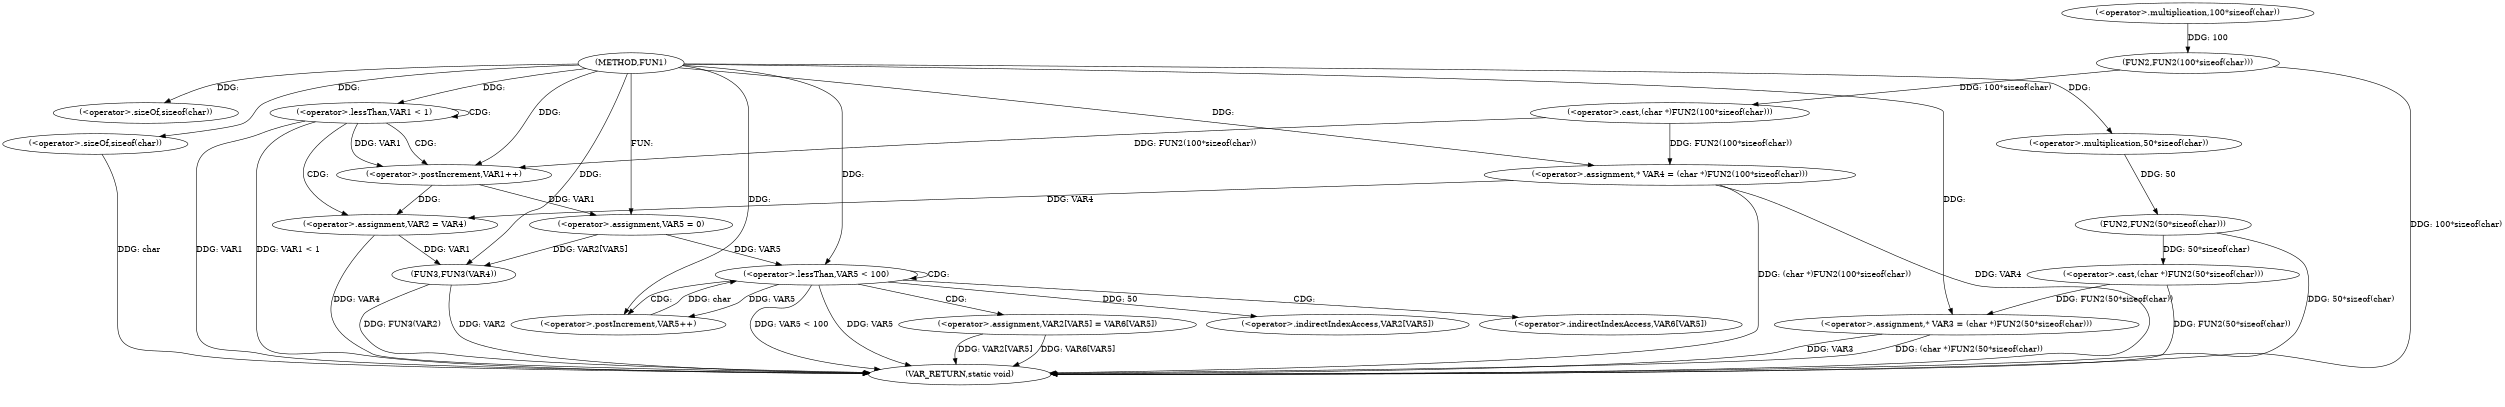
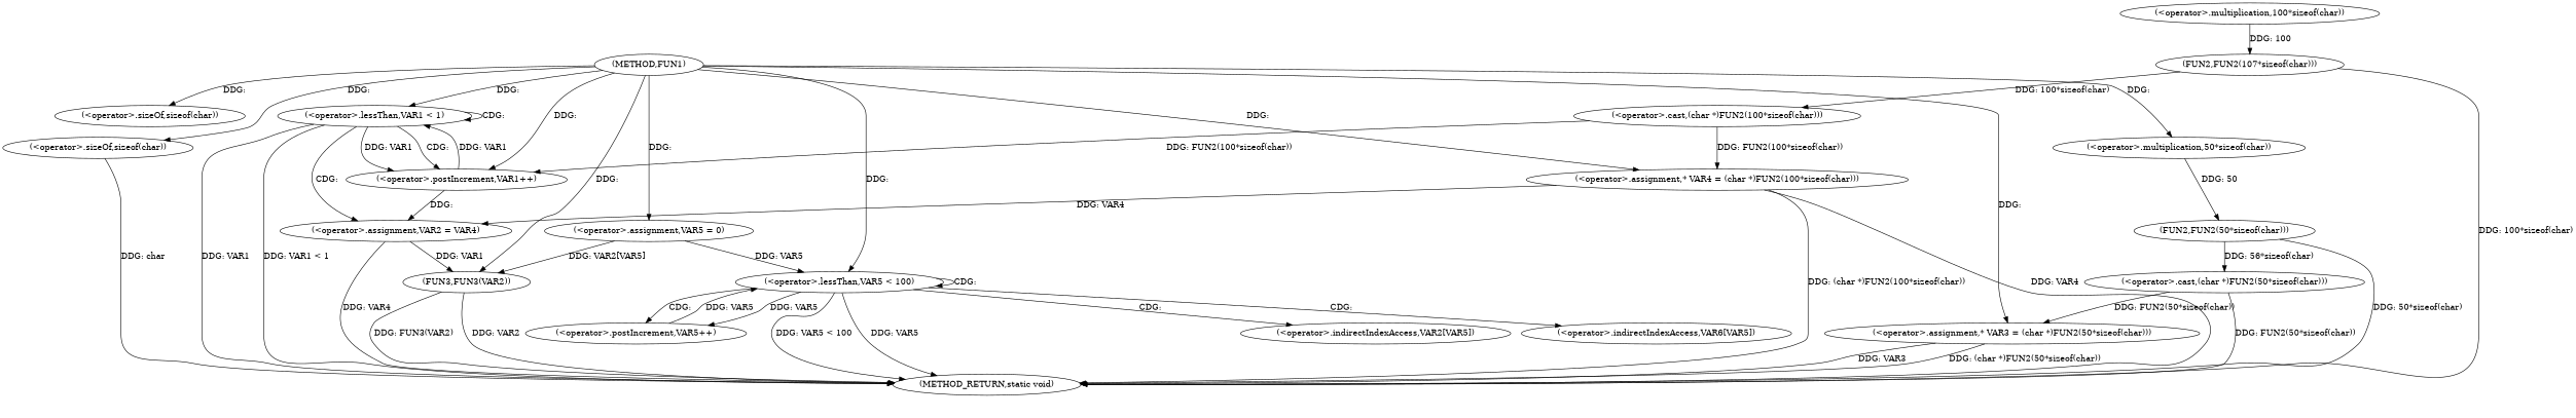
  digraph {
    n1 [label="(METHOD,FUN1)"]
    n2 [label="(<operator>.assignment,* VAR3 = (char *)FUN2(50*sizeof(char)))"]
    n3 [label="(<operator>.multiplication,50*sizeof(char))"]
    n4 [label="(<operator>.sizeOf,sizeof(char))"]
    n5 [label="(<operator>.assignment,* VAR4 = (char *)FUN2(100*sizeof(char)))"]
    n6 [label="(<operator>.sizeOf,sizeof(char))"]
    n7 [label="(<operator>.lessThan,VAR1 < 1)"]
    n8 [label="(<operator>.postIncrement,VAR1++)"]
    n9 [label="(<operator>.assignment,VAR5 = 0)"]
    n10 [label="(<operator>.lessThan,VAR5 < 100)"]
    n11 [label="(<operator>.postIncrement,VAR5++)"]
-   n12 [label="(FUN3,FUN3(VAR4))"]
-   n13 [label="(VAR_RETURN,static void)"]
+   n12 [label="(FUN3,FUN3(VAR2))"]
+   n13 [label="(METHOD_RETURN,static void)"]
    n14 [label="(FUN2,FUN2(50*sizeof(char)))"]
    n15 [label="(<operator>.assignment,VAR2 = VAR4)"]
    n16 [label="(<operator>.multiplication,100*sizeof(char))"]
-   n17 [label="(FUN2,FUN2(100*sizeof(char)))"]
-   n18 [label="(<operator>.assignment,VAR2[VAR5] = VAR6[VAR5])"]
+   n17 [label="(FUN2,FUN2(107*sizeof(char)))"]
    n19 [label="(<operator>.indirectIndexAccess,VAR2[VAR5])"]
    n20 [label="(<operator>.indirectIndexAccess,VAR6[VAR5])"]
    n21 [label="(<operator>.cast,(char *)FUN2(50*sizeof(char)))"]
    n22 [label="(<operator>.cast,(char *)FUN2(100*sizeof(char)))"]
    n1 -> n2 [label="DDG: "]
    n1 -> n3 [label="DDG: "]
    n1 -> n4 [label="DDG: "]
    n1 -> n5 [label="DDG: "]
    n1 -> n6 [label="DDG: "]
    n1 -> n7 [label="DDG: "]
    n1 -> n8 [label="DDG: "]
-   n1 -> n9 [label="FUN: "]
+   n1 -> n9 [label="DDG: "]
    n1 -> n10 [label="DDG: "]
-   n1 -> n11 [label="DDG: "]
    n1 -> n12 [label="DDG: "]
    n2 -> n13 [label="DDG: (char *)FUN2(50*sizeof(char))"]
    n2 -> n13 [label="DDG: VAR3"]
    n3 -> n14 [label="DDG: 50"]
    n5 -> n13 [label="DDG: (char *)FUN2(100*sizeof(char))"]
    n5 -> n13 [label="DDG: VAR4"]
    n5 -> n15 [label="DDG: VAR4"]
    n6 -> n13 [label="DDG: char"]
    n7 -> n7 [label="CDG: "]
    n7 -> n8 [label="DDG: VAR1"]
    n7 -> n8 [label="CDG: "]
    n7 -> n13 [label="DDG: VAR1 < 1"]
    n7 -> n13 [label="DDG: VAR1"]
    n7 -> n15 [label="CDG: "]
-   n8 -> n9 [label="DDG: VAR1"]
+   n8 -> n7 [label="DDG: VAR1"]
    n8 -> n15 [label="DDG: "]
    n9 -> n10 [label="DDG: VAR5"]
    n9 -> n12 [label="DDG: VAR2[VAR5]"]
    n10 -> n10 [label="CDG: "]
    n10 -> n11 [label="DDG: VAR5"]
    n10 -> n11 [label="CDG: "]
    n10 -> n13 [label="DDG: VAR5 < 100"]
    n10 -> n13 [label="DDG: VAR5"]
-   n10 -> n18 [label="CDG: "]
-   n10 -> n19 [label="DDG: 50"]
+   n10 -> n19 [label="CDG: "]
    n10 -> n20 [label="CDG: "]
-   n11 -> n10 [label="DDG: char"]
+   n11 -> n10 [label="DDG: VAR5"]
    n12 -> n13 [label="DDG: FUN3(VAR2)"]
    n12 -> n13 [label="DDG: VAR2"]
    n14 -> n13 [label="DDG: 50*sizeof(char)"]
-   n14 -> n21 [label="DDG: 50*sizeof(char)"]
+   n14 -> n21 [label="DDG: 56*sizeof(char)"]
    n15 -> n12 [label="DDG: VAR1"]
    n15 -> n13 [label="DDG: VAR4"]
    n16 -> n17 [label="DDG: 100"]
    n17 -> n13 [label="DDG: 100*sizeof(char)"]
    n17 -> n22 [label="DDG: 100*sizeof(char)"]
-   n18 -> n13 [label="DDG: VAR6[VAR5]"]
-   n18 -> n13 [label="DDG: VAR2[VAR5]"]
    n21 -> n2 [label="DDG: FUN2(50*sizeof(char))"]
    n21 -> n13 [label="DDG: FUN2(50*sizeof(char))"]
    n22 -> n5 [label="DDG: FUN2(100*sizeof(char))"]
    n22 -> n8 [label="DDG: FUN2(100*sizeof(char))"]
  }
